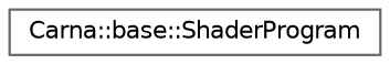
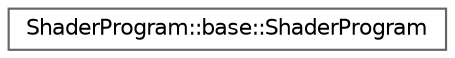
  digraph {
    rankdir=TB
-   n1 [color=grey40 fillcolor=white fontname=Helvetica fontsize=10 height=0.2 label="Carna::base::ShaderProgram" shape=box style=filled width=0.4]
+   n1 [color=grey40 fillcolor=white fontname=Helvetica fontsize=10 height=0.2 label="ShaderProgram::base::ShaderProgram" shape=box style=filled width=0.4]
  }
